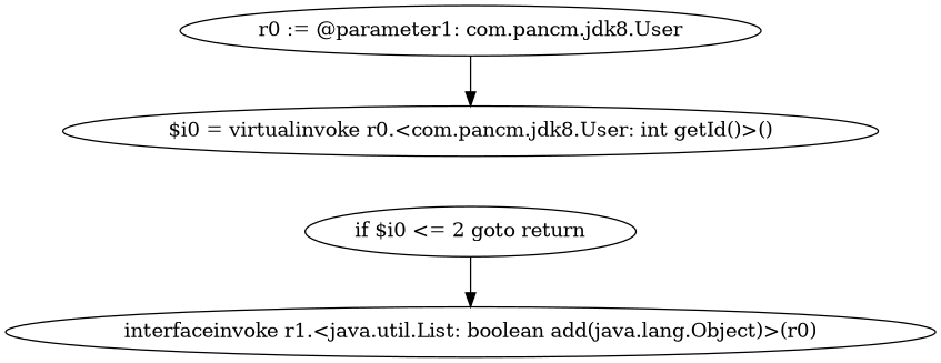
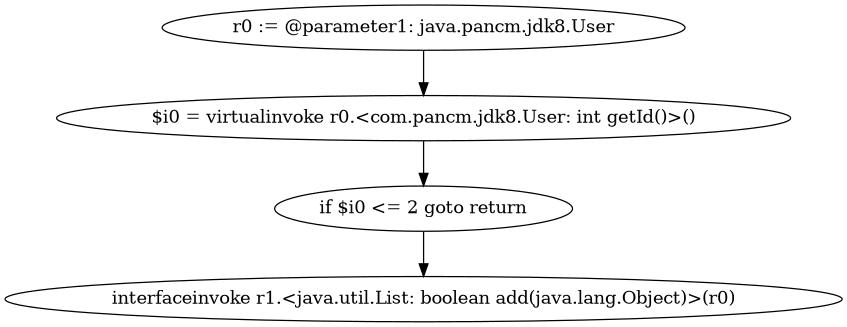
  digraph {
-   "r0 := @parameter1: com.pancm.jdk8.User"
+   "r0 := @parameter1: com.pancm.jdk8.User" [label="r0 := @parameter1: java.pancm.jdk8.User"]
    "$i0 = virtualinvoke r0.<com.pancm.jdk8.User: int getId()>()"
    "if $i0 <= 2 goto return"
    "interfaceinvoke r1.<java.util.List: boolean add(java.lang.Object)>(r0)"
    "r0 := @parameter1: com.pancm.jdk8.User" -> "$i0 = virtualinvoke r0.<com.pancm.jdk8.User: int getId()>()"
+   "$i0 = virtualinvoke r0.<com.pancm.jdk8.User: int getId()>()" -> "if $i0 <= 2 goto return"
    "if $i0 <= 2 goto return" -> "interfaceinvoke r1.<java.util.List: boolean add(java.lang.Object)>(r0)"
  }
